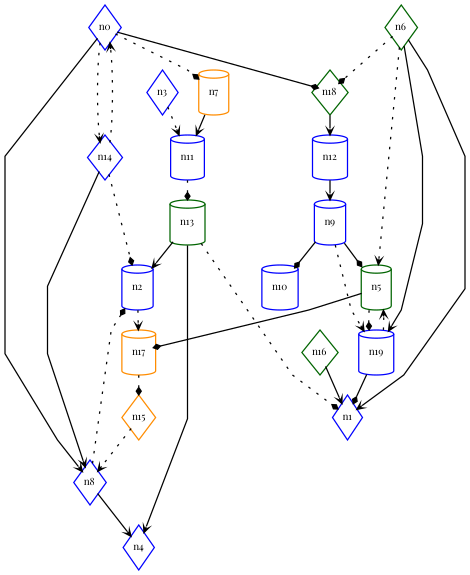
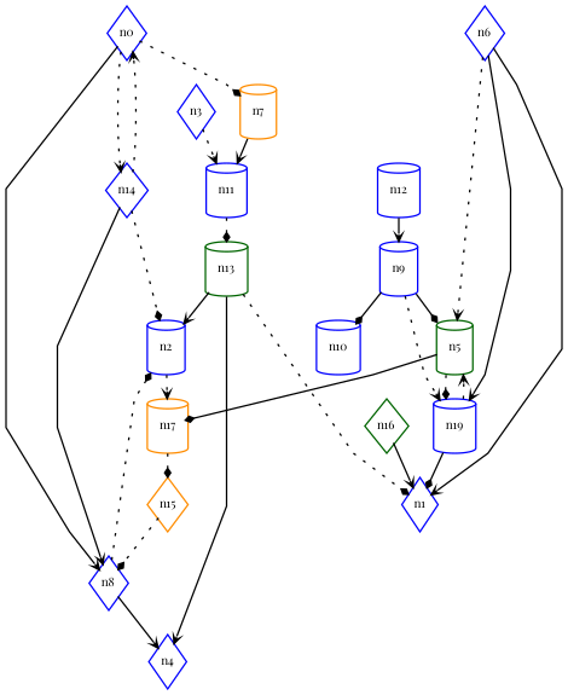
  digraph {
    fontname="Playfair Display"
    fontsize=8
    nodesep=0.22
    nodesize=0.16
    ranksep=0.22
    splines=polyline
    node [color=blue fixedsize=shape fontname="Playfair Display" fontsize=8 shape=cylinder]
    edge [arrowhead=vee arrowsize=0.5 fontname="Playfair Display" style=solid]
    n7 [color=darkorange width=0.32]
    n11 [width=0.32]
    n13 [color=darkgreen width=0.32]
    n4 [shape=diamond width=0.32]
    n2 [width=0.32]
    n1 [shape=diamond width=0.32]
    n0 [shape=diamond width=0.32]
    n8 [shape=diamond width=0.32]
-   n18 [color=darkgreen shape=diamond width=0.32]
    n14 [shape=diamond width=0.32]
    n12 [width=0.32]
    n17 [color=darkorange width=0.32]
    n9 [width=0.32]
    n15 [color=darkorange shape=diamond width=0.32]
    n19 [width=0.32]
    n5 [color=darkgreen width=0.32]
    n10 [width=0.32]
    n3 [shape=diamond width=0.32]
-   n6 [color=darkgreen shape=diamond width=0.32]
+   n6 [shape=diamond width=0.32]
    n16 [color=darkgreen shape=diamond width=0.32]
    n7 -> n11
    n11 -> n13 [arrowhead=diamond style=dotted]
    n13 -> n4
    n13 -> n2
    n13 -> n1 [arrowhead=diamond style=dotted]
    n2 -> n17 [style=dotted]
    n0 -> n7 [arrowhead=diamond style=dotted]
    n0 -> n8
-   n0 -> n18 [arrowhead=diamond]
    n0 -> n14 [style=dotted]
    n8 -> n4
    n8 -> n2 [arrowhead=diamond style=dotted]
-   n18 -> n12
    n14 -> n2 [arrowhead=diamond style=dotted]
    n14 -> n0 [style=dotted]
    n14 -> n8
    n12 -> n9
    n17 -> n15 [arrowhead=diamond style=dotted]
    n9 -> n19 [style=dotted]
    n9 -> n5 [arrowhead=diamond]
    n9 -> n10 [arrowhead=diamond]
-   n15 -> n8 [style=dotted]
+   n15 -> n8 [arrowhead=diamond style=dotted]
    n19 -> n1 [arrowhead=diamond]
    n19 -> n5 [style=dotted]
    n5 -> n17 [arrowhead=diamond]
    n5 -> n19 [arrowhead=diamond style=dotted]
    n3 -> n11 [style=dotted]
    n6 -> n1
-   n6 -> n18 [arrowhead=diamond style=dotted]
    n6 -> n19
    n6 -> n5 [style=dotted]
    n16 -> n1
  }
